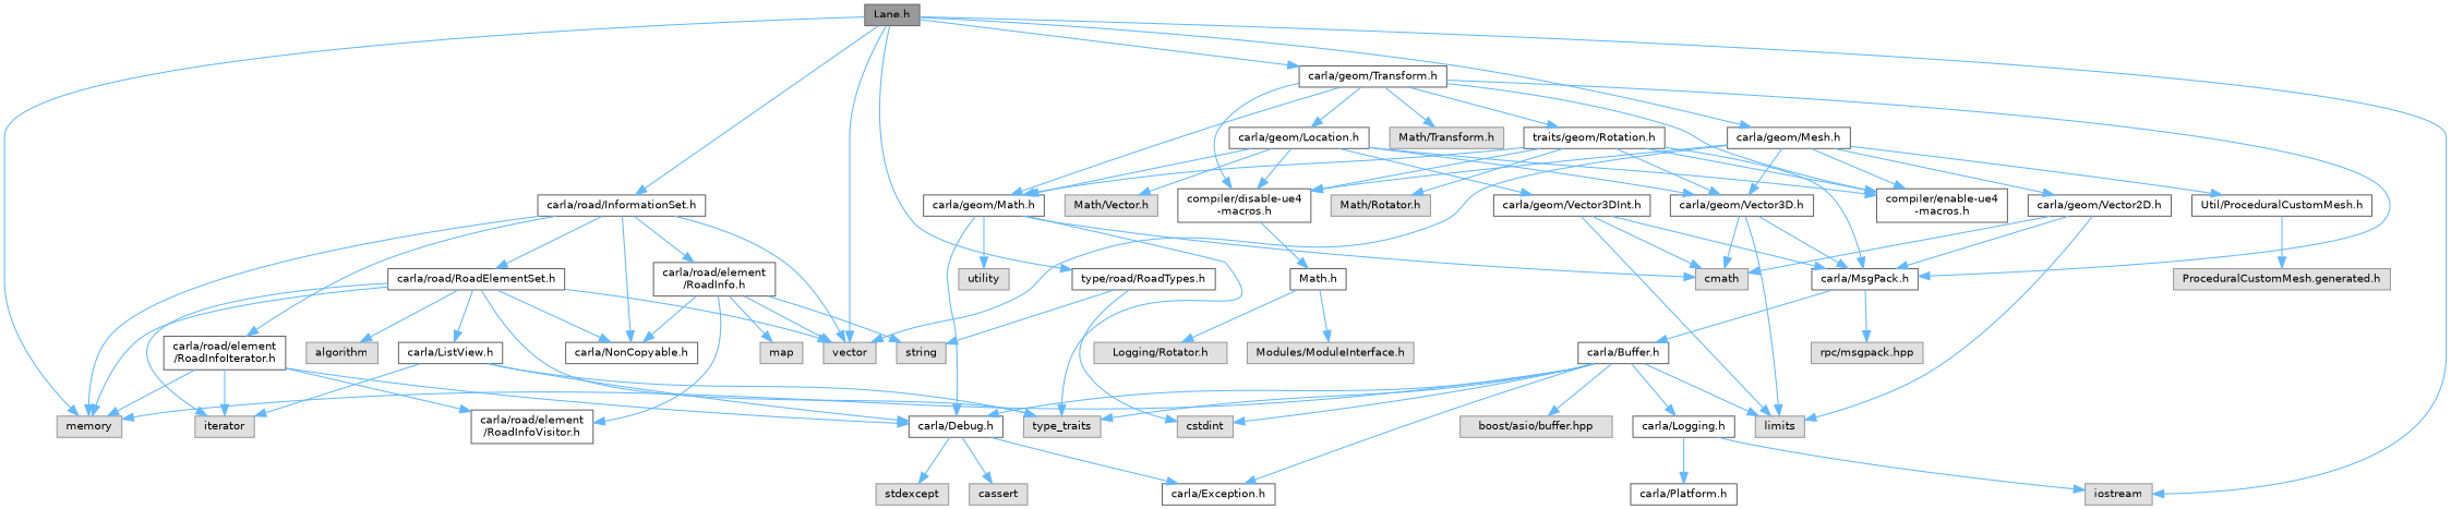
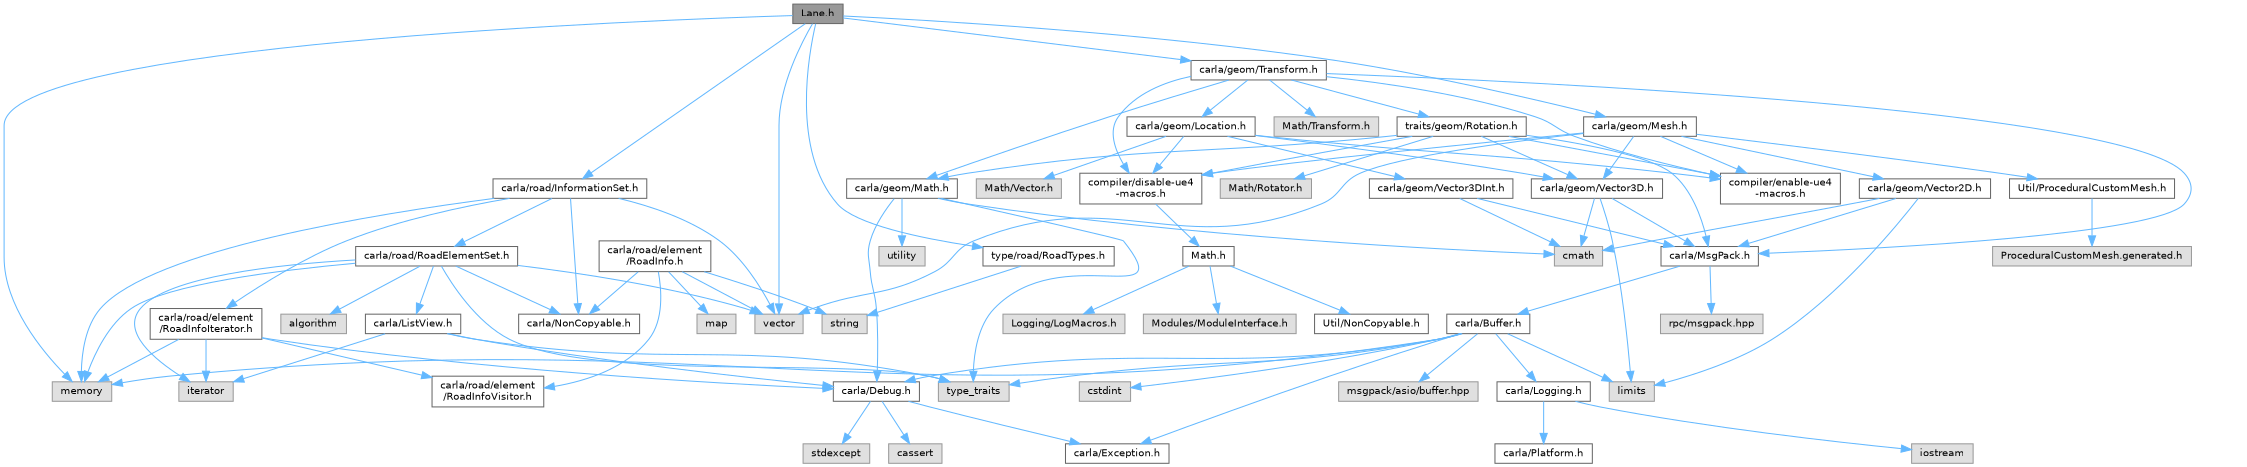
  digraph {
    node [color=grey40 fillcolor=white fontname=Helvetica fontsize=10 shape=box style=filled]
    edge [color=steelblue1 fontname=Helvetica fontsize=10 labelfontname=Helvetica labelfontsize=10 style=solid]
    n1 [color=gray40 fillcolor=grey60 fontcolor=black height=0.2 label="Lane.h" width=0.4]
    n2 [height=0.2 label="carla/geom/Mesh.h" width=0.4]
    n3 [color=grey60 fillcolor="#E0E0E0" height=0.2 label=vector width=0.4]
    n4 [color=grey60 fillcolor="#E0E0E0" height=0.2 label=iostream width=0.4]
    n5 [color=grey60 fillcolor="#E0E0E0" height=0.2 label=memory width=0.4]
    n6 [height=0.2 label="carla/geom/Transform.h" width=0.4]
    n7 [height=0.2 label="carla/road/InformationSet.h" width=0.4]
    n8 [height=0.2 label="type/road/RoadTypes.h" width=0.4]
    n9 [height=0.2 label="carla/geom/Vector3D.h" width=0.4]
    n10 [height=0.2 label="carla/geom/Vector2D.h" width=0.4]
    n11 [height=0.2 label="compiler/enable-ue4\l-macros.h" width=0.4]
    n12 [height=0.2 label="Util/ProceduralCustomMesh.h" width=0.4]
    n13 [height=0.2 label="compiler/disable-ue4\l-macros.h" width=0.4]
    n14 [height=0.2 label="carla/MsgPack.h" width=0.4]
    n15 [height=0.2 label="carla/geom/Location.h" width=0.4]
    n16 [height=0.2 label="carla/geom/Math.h" width=0.4]
    n17 [height=0.2 label="traits/geom/Rotation.h" width=0.4]
    n18 [color=grey60 fillcolor="#E0E0E0" height=0.2 label="Math/Transform.h" width=0.4]
    n19 [height=0.2 label="carla/NonCopyable.h" width=0.4]
    n20 [height=0.2 label="carla/road/RoadElementSet.h" width=0.4]
    n21 [height=0.2 label="carla/road/element\l/RoadInfo.h" width=0.4]
    n22 [height=0.2 label="carla/road/element\l/RoadInfoIterator.h" width=0.4]
    n23 [color=grey60 fillcolor="#E0E0E0" height=0.2 label=cstdint width=0.4]
    n24 [color=grey60 fillcolor="#E0E0E0" height=0.2 label=string width=0.4]
    n25 [color=grey60 fillcolor="#E0E0E0" height=0.2 label=limits width=0.4]
    n26 [color=grey60 fillcolor="#E0E0E0" height=0.2 label=cmath width=0.4]
    n27 [color=grey60 fillcolor="#E0E0E0" height=0.2 label="ProceduralCustomMesh.generated.h" width=0.4]
    n28 [height=0.2 label="Math.h" width=0.4]
    n29 [height=0.2 label="carla/Buffer.h" width=0.4]
    n30 [color=grey60 fillcolor="#E0E0E0" height=0.2 label="rpc/msgpack.hpp" width=0.4]
    n31 [height=0.2 label="carla/Debug.h" width=0.4]
    n32 [height=0.2 label="carla/Exception.h" width=0.4]
    n33 [height=0.2 label="carla/Logging.h" width=0.4]
-   n34 [color=grey60 fillcolor="#E0E0E0" height=0.2 label="boost/asio/buffer.hpp" width=0.4]
+   n34 [color=grey60 fillcolor="#E0E0E0" height=0.2 label="msgpack/asio/buffer.hpp" width=0.4]
    n35 [color=grey60 fillcolor="#E0E0E0" height=0.2 label=type_traits width=0.4]
    n36 [color=grey60 fillcolor="#E0E0E0" height=0.2 label=stdexcept width=0.4]
    n37 [color=grey60 fillcolor="#E0E0E0" height=0.2 label=cassert width=0.4]
    n38 [height=0.2 label="carla/Platform.h" width=0.4]
-   n40 [color=grey60 fillcolor="#E0E0E0" height=0.2 label="Logging/Rotator.h" width=0.4]
+   n39 [height=0.2 label="Util/NonCopyable.h" width=0.4]
+   n40 [color=grey60 fillcolor="#E0E0E0" height=0.2 label="Logging/LogMacros.h" width=0.4]
    n41 [color=grey60 fillcolor="#E0E0E0" height=0.2 label="Modules/ModuleInterface.h" width=0.4]
    n42 [height=0.2 label="carla/geom/Vector3DInt.h" width=0.4]
    n43 [color=grey60 fillcolor="#E0E0E0" height=0.2 label="Math/Vector.h" width=0.4]
    n44 [color=grey60 fillcolor="#E0E0E0" height=0.2 label=utility width=0.4]
    n45 [color=grey60 fillcolor="#E0E0E0" height=0.2 label="Math/Rotator.h" width=0.4]
    n46 [height=0.2 label="carla/ListView.h" width=0.4]
    n47 [color=grey60 fillcolor="#E0E0E0" height=0.2 label=iterator width=0.4]
    n48 [color=grey60 fillcolor="#E0E0E0" height=0.2 label=algorithm width=0.4]
    n49 [height=0.2 label="carla/road/element\l/RoadInfoVisitor.h" width=0.4]
    n50 [color=grey60 fillcolor="#E0E0E0" height=0.2 label=map width=0.4]
    n1 -> n2
    n1 -> n3
-   n1 -> n4
    n1 -> n5
    n1 -> n6
    n1 -> n7
    n1 -> n8
    n2 -> n3
    n2 -> n9
    n2 -> n10
    n2 -> n11
    n2 -> n12
    n2 -> n13
    n6 -> n11
    n6 -> n13
    n6 -> n14
    n6 -> n15
    n6 -> n16
    n6 -> n17
    n6 -> n18
    n7 -> n3
    n7 -> n5
    n7 -> n19
    n7 -> n20
-   n7 -> n21
    n7 -> n22
-   n8 -> n23
    n8 -> n24
    n9 -> n14
    n9 -> n25
    n9 -> n26
    n10 -> n14
    n10 -> n25
    n10 -> n26
    n12 -> n27
    n13 -> n28
    n14 -> n29
    n14 -> n30
    n15 -> n9
    n15 -> n11
    n15 -> n13
-   n15 -> n16
    n15 -> n42
    n15 -> n43
    n16 -> n26
    n16 -> n31
    n16 -> n35
    n16 -> n44
    n17 -> n9
    n17 -> n11
    n17 -> n13
    n17 -> n14
    n17 -> n16
    n17 -> n45
    n20 -> n3
    n20 -> n5
    n20 -> n19
    n20 -> n35
    n20 -> n46
    n20 -> n47
    n20 -> n48
    n21 -> n3
    n21 -> n19
    n21 -> n24
    n21 -> n49
    n21 -> n50
    n22 -> n5
    n22 -> n31
    n22 -> n47
    n22 -> n49
+   n28 -> n39
    n28 -> n40
    n28 -> n41
    n29 -> n5
    n29 -> n23
    n29 -> n25
    n29 -> n31
    n29 -> n32
    n29 -> n33
    n29 -> n34
    n29 -> n35
    n31 -> n32
    n31 -> n36
    n31 -> n37
    n33 -> n4
    n33 -> n38
    n42 -> n14
-   n42 -> n25
    n42 -> n26
    n46 -> n31
    n46 -> n35
    n46 -> n47
  }
